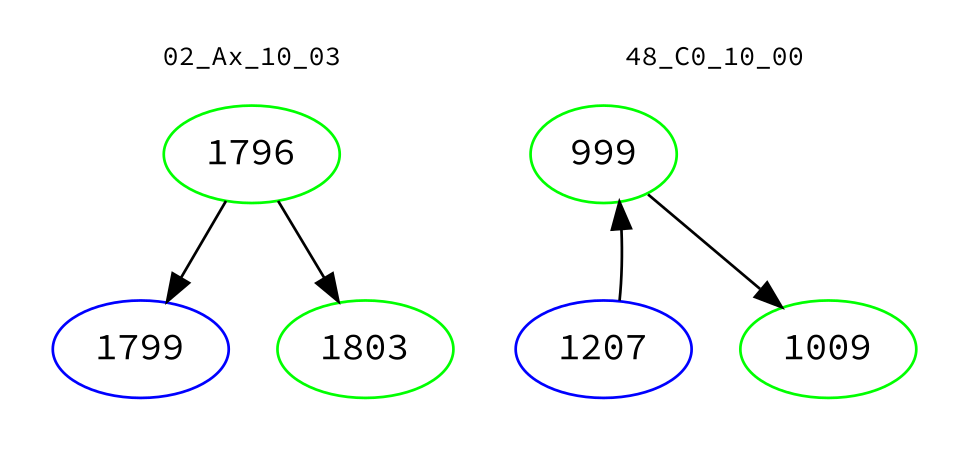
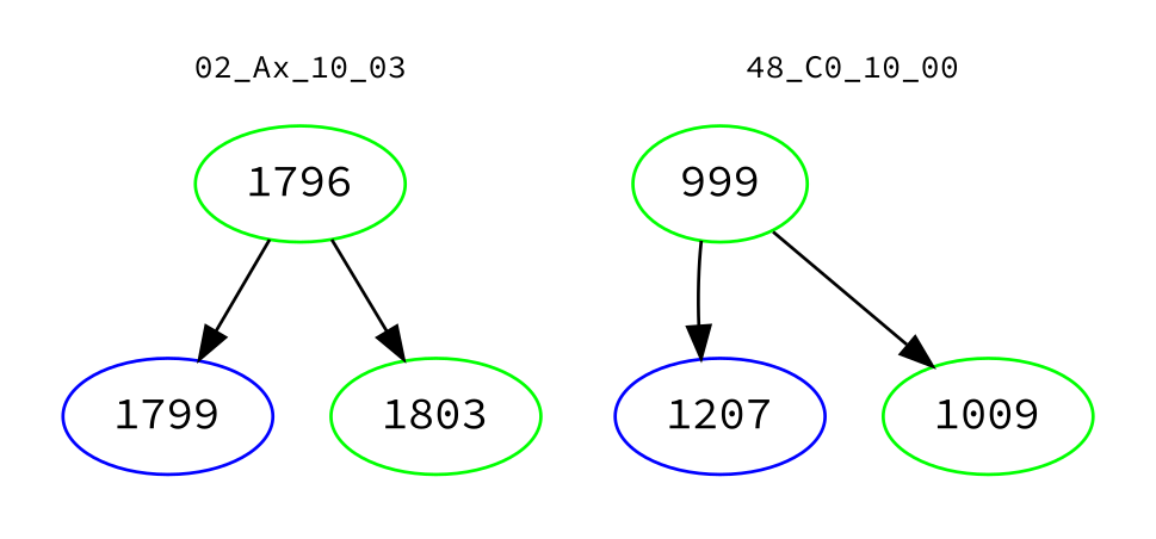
  digraph {
    fontname="Source Code Pro"
    node [color=green fontname="Source Code Pro"]
    edge [color=black fontname="Source Code Pro"]
    n1 [label=1796]
    n2 [color=blue label=1799]
    n3 [label=1803]
    n4 [label=999]
    n5 [color=blue label=1207]
    n6 [label=1009]
    subgraph cluster_1 {
      color=white
      fontsize=10
      label="02_Ax_10_03"
      n1
      n2
      n3
    }
    subgraph cluster_2 {
      color=white
      fontsize=10
      label="48_C0_10_00"
      n4
      n5
      n6
    }
    n1 -> n2
    n1 -> n3
-   n5 -> n4
+   n4 -> n5
    n4 -> n6
  }
